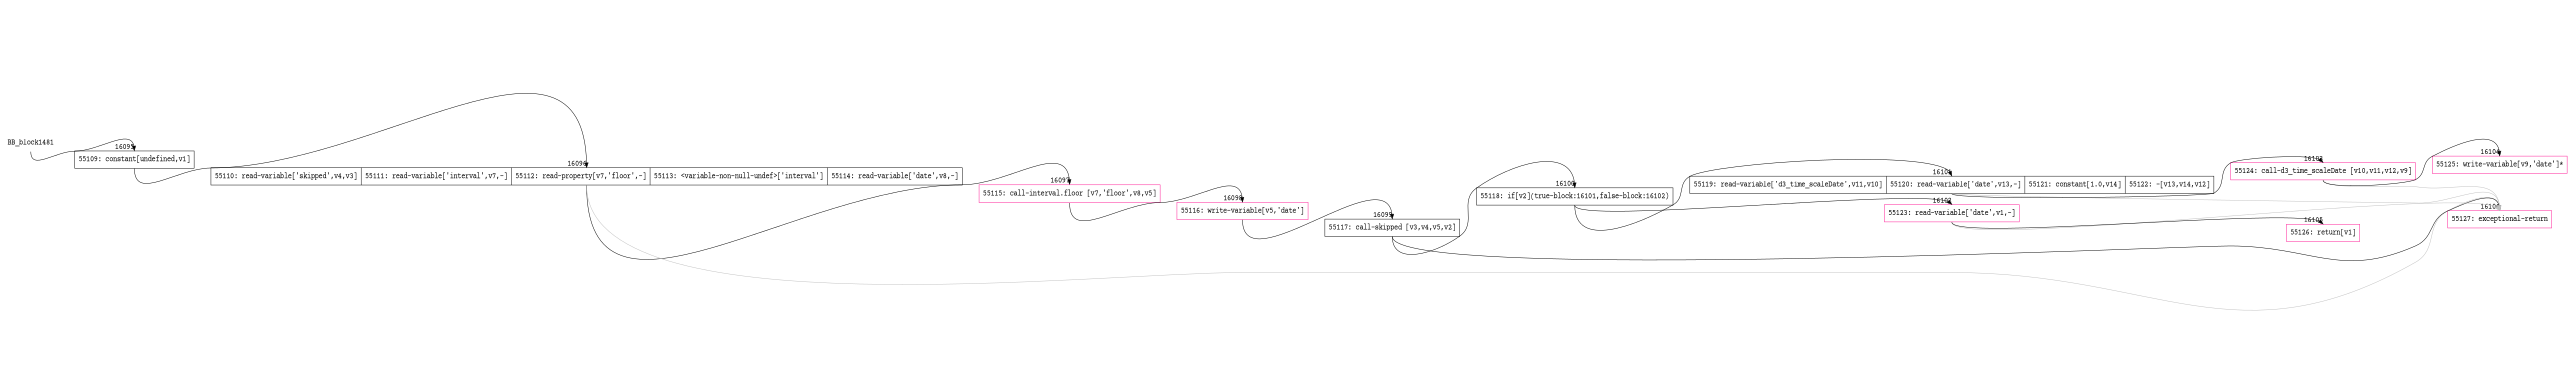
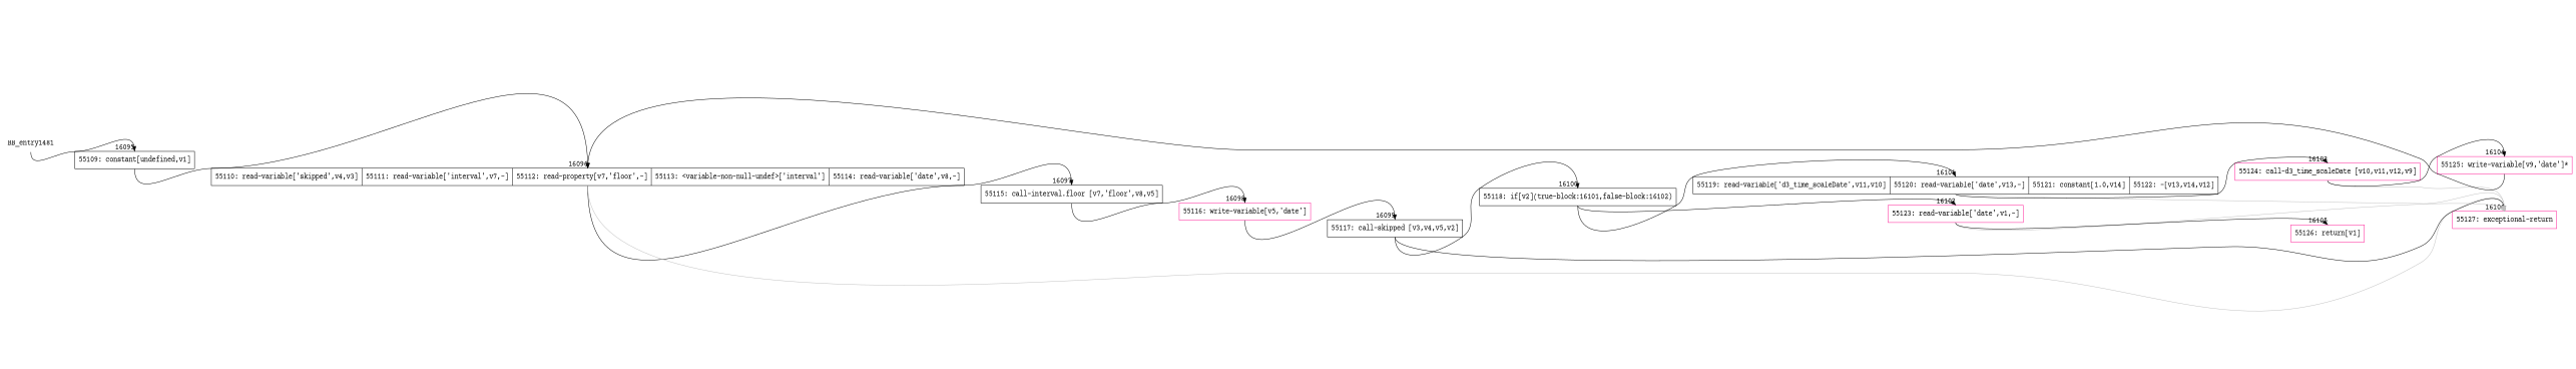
  digraph {
    fontname="Courier Prime"
    rankdir=LR
    node [color=deeppink fontname="Courier Prime" shape=record]
    edge [fontname="Courier Prime" headport=n tailport=s]
-   BB_entry1481 [shape=none label=BB_block1481]
+   BB_entry1481 [shape=none]
    n2 [color=black label="{55109: constant[undefined,v1]}"]
    n3 [color=black label="{55110: read-variable['skipped',v4,v3]|55111: read-variable['interval',v7,-]|55112: read-property[v7,'floor',-]|55113: \<variable-non-null-undef\>['interval']|55114: read-variable['date',v8,-]}"]
-   n4 [label="{55115: call-interval.floor [v7,'floor',v8,v5]}"]
+   n4 [color=black label="{55115: call-interval.floor [v7,'floor',v8,v5]}"]
    n5 [label="{55127: exceptional-return}"]
    n6 [label="{55116: write-variable[v5,'date']}"]
    n7 [color=black label="{55117: call-skipped [v3,v4,v5,v2]}"]
    n8 [color=black label="{55118: if[v2](true-block:16101,false-block:16102)}"]
    n9 [color=black label="{55119: read-variable['d3_time_scaleDate',v11,v10]|55120: read-variable['date',v13,-]|55121: constant[1.0,v14]|55122: -[v13,v14,v12]}"]
    n10 [label="{55123: read-variable['date',v1,-]}"]
    n11 [label="{55124: call-d3_time_scaleDate [v10,v11,v12,v9]}"]
    n12 [label="{55126: return[v1]}"]
    n13 [label="{55125: write-variable[v9,'date']*}"]
    BB_entry1481 -> n2 [headlabel="    16095"]
    n2 -> n3 [headlabel="      16096"]
    n3 -> n4 [headlabel="      16097"]
    n3 -> n5 [color=gray headlabel="      16106"]
    n4 -> n6 [headlabel="      16098"]
    n6 -> n7 [headlabel="      16099"]
    n7 -> n5 [color=black]
    n7 -> n8 [headlabel="      16100"]
    n8 -> n9 [headlabel="      16101"]
    n8 -> n10 [headlabel="      16102"]
    n9 -> n5 [color=gray]
    n9 -> n11 [headlabel="      16103"]
    n10 -> n5 [color=gray]
    n10 -> n12 [headlabel="      16105"]
    n11 -> n5 [color=gray]
    n11 -> n13 [headlabel="      16104"]
+   n13 -> n3
  }
